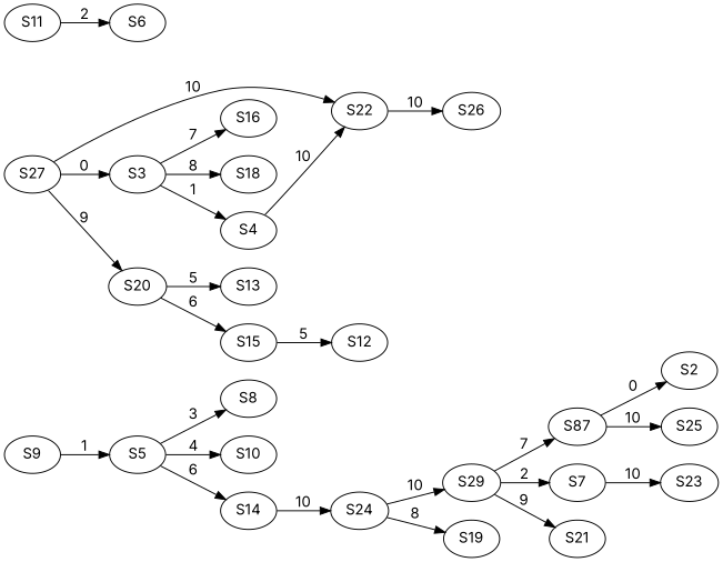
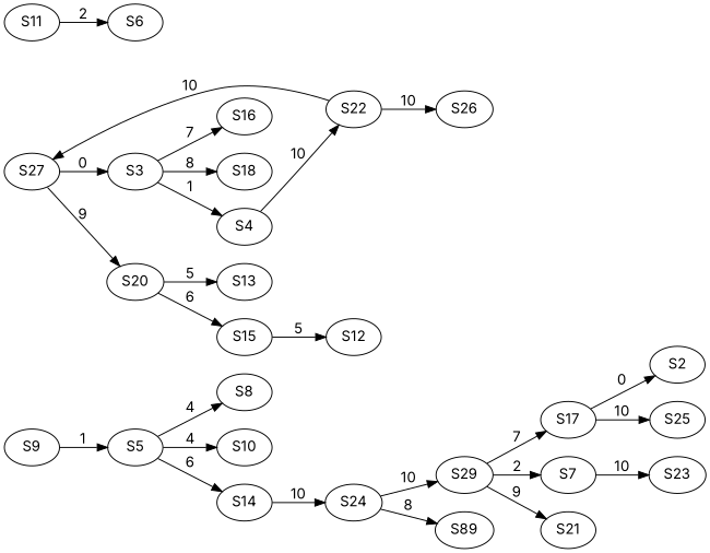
  strict digraph {
    fontname=Inter
    rankdir=LR
    node [fontname=Inter]
    edge [fontname=Inter]
-   S17 [label=S87]
+   S17
    S2
    S25
    S27
    S3
    S20
    S4
    S16
    S18
    S15
    S13
    S22
    S26
    S9
    S5
    S8
    S10
    S14
    S24
    S11
    S6
    S29
    S7
    S21
    S23
    S12
-   S19
+   S19 [label=S89]
    S17 -> S2 [label=0]
    S17 -> S25 [label=10]
    S27 -> S3 [label=0]
    S27 -> S20 [label=9]
    S3 -> S4 [label=1]
    S3 -> S16 [label=7]
    S3 -> S18 [label=8]
    S20 -> S15 [label=6]
    S20 -> S13 [label=5]
    S4 -> S22 [label=10]
    S15 -> S12 [label=5]
-   S27 -> S22 [label=10]
+   S22 -> S27 [label=10]
    S22 -> S26 [label=10]
    S9 -> S5 [label=1]
-   S5 -> S8 [label=3]
+   S5 -> S8 [label=4]
    S5 -> S10 [label=4]
    S5 -> S14 [label=6]
    S14 -> S24 [label=10]
    S24 -> S29 [label=10]
    S24 -> S19 [label=8]
    S11 -> S6 [label=2]
    S29 -> S17 [label=7]
    S29 -> S7 [label=2]
    S29 -> S21 [label=9]
    S7 -> S23 [label=10]
  }
